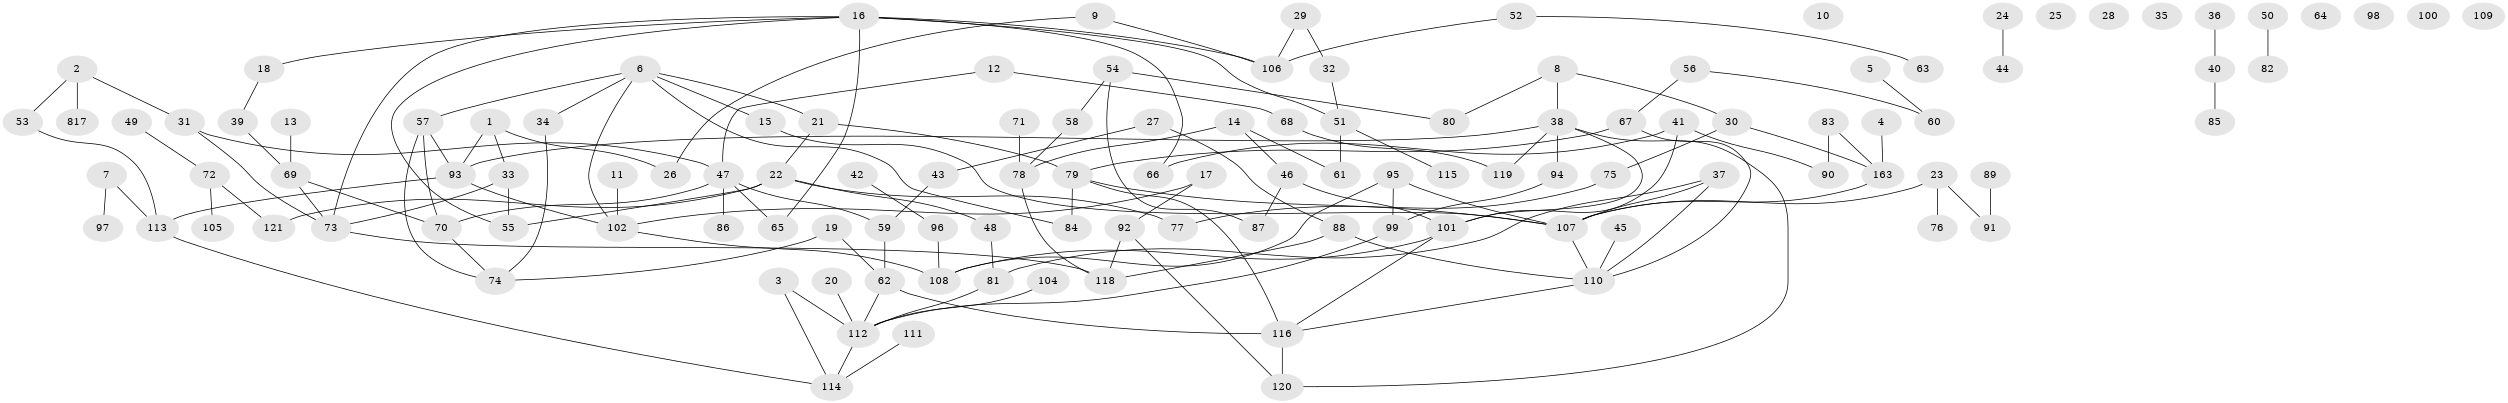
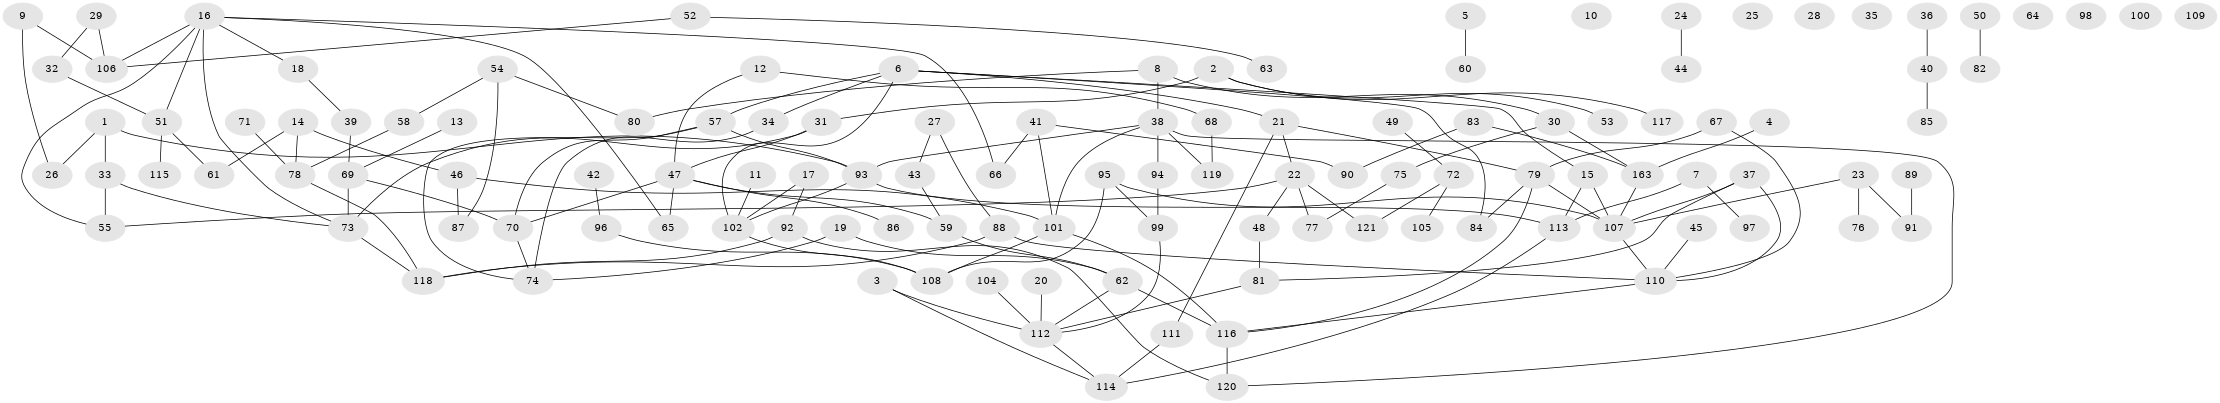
  graph {
    node [color=gray90 style=filled]
    1
    26
    33
    93
    55
    73
    102
    113
    2
    31
    53
-   117 [label=817]
+   117
    47
    3
    112
    114
    n17 [label=163]
    4
    107
    5
    60
    6
    15
    21
    34
    57
    84
    22
    79
    111
    74
    70
    108
    7
    97
    8
    30
    38
    80
    75
    94
    101
    119
    120
    9
    106
    10
    11
    12
    68
    65
    59
    86
    13
    69
    14
    46
    61
    78
    87
    118
    110
    16
    18
    51
    66
    39
    115
    17
    92
    19
    62
    116
    20
    48
    77
    121
    81
    23
    76
    91
    24
    44
    25
    27
    43
    88
    28
    29
    32
    35
    36
    40
    85
    37
    99
    41
    90
    42
    96
    45
    49
    72
    105
    50
    82
    52
    63
    54
    58
-   56
    67
    64
    71
    83
    89
    95
    98
    100
    104
    109
    1 -- 26
    1 -- 33
    1 -- 93
    33 -- 55
    33 -- 73
    93 -- 102
    93 -- 113
    73 -- 118
    102 -- 108
    113 -- 114
    2 -- 31
    2 -- 53
    2 -- 117
    31 -- 73
    31 -- 47
    47 -- 70
    47 -- 65
    47 -- 59
    47 -- 86
    3 -- 112
    3 -- 114
    112 -- 114
    n17 -- 107
    4 -- n17
    107 -- 110
    5 -- 60
    6 -- 102
    6 -- 15
    6 -- 21
    6 -- 34
    6 -- 57
    6 -- 84
-   53 -- 113
+   15 -- 113
    15 -- 107
    21 -- 22
    21 -- 79
+   21 -- 111
    34 -- 74
    57 -- 93
    57 -- 74
    57 -- 70
    22 -- 55
    22 -- 48
    22 -- 77
    22 -- 121
    79 -- 107
    79 -- 84
    79 -- 116
    111 -- 114
    70 -- 74
    7 -- 113
    7 -- 97
    8 -- 30
    8 -- 38
    8 -- 80
    30 -- n17
    30 -- 75
    38 -- 93
    38 -- 94
    38 -- 101
    38 -- 119
    38 -- 120
    75 -- 77
    94 -- 99
    101 -- 108
    101 -- 116
    9 -- 26
    9 -- 106
    11 -- 102
    12 -- 47
    12 -- 68
    68 -- 119
    59 -- 62
    13 -- 69
    69 -- 73
    69 -- 70
    14 -- 46
    14 -- 61
    14 -- 78
    46 -- 101
    46 -- 87
    78 -- 118
    110 -- 116
    16 -- 55
    16 -- 73
    16 -- 106
    16 -- 65
    16 -- 18
    16 -- 51
    16 -- 66
    18 -- 39
    51 -- 61
    51 -- 115
    39 -- 69
    17 -- 102
    17 -- 92
    92 -- 120
    92 -- 118
    19 -- 74
    19 -- 62
    62 -- 112
    62 -- 116
    116 -- 120
    20 -- 112
    48 -- 81
    81 -- 112
    23 -- 107
    23 -- 76
    23 -- 91
    24 -- 44
    27 -- 43
    27 -- 88
    43 -- 59
    88 -- 118
    88 -- 110
    29 -- 106
    29 -- 32
    32 -- 51
    36 -- 40
    40 -- 85
    37 -- 107
    37 -- 110
    37 -- 81
    99 -- 112
    41 -- 101
    41 -- 66
    41 -- 90
    42 -- 96
    96 -- 108
    45 -- 110
    49 -- 72
    72 -- 121
    72 -- 105
    50 -- 82
    52 -- 106
    52 -- 63
    54 -- 80
    54 -- 87
    54 -- 58
    58 -- 78
-   56 -- 60
-   56 -- 67
    67 -- 79
    67 -- 110
    71 -- 78
    83 -- n17
    83 -- 90
    89 -- 91
    95 -- 107
    95 -- 108
    95 -- 99
    104 -- 112
  }
